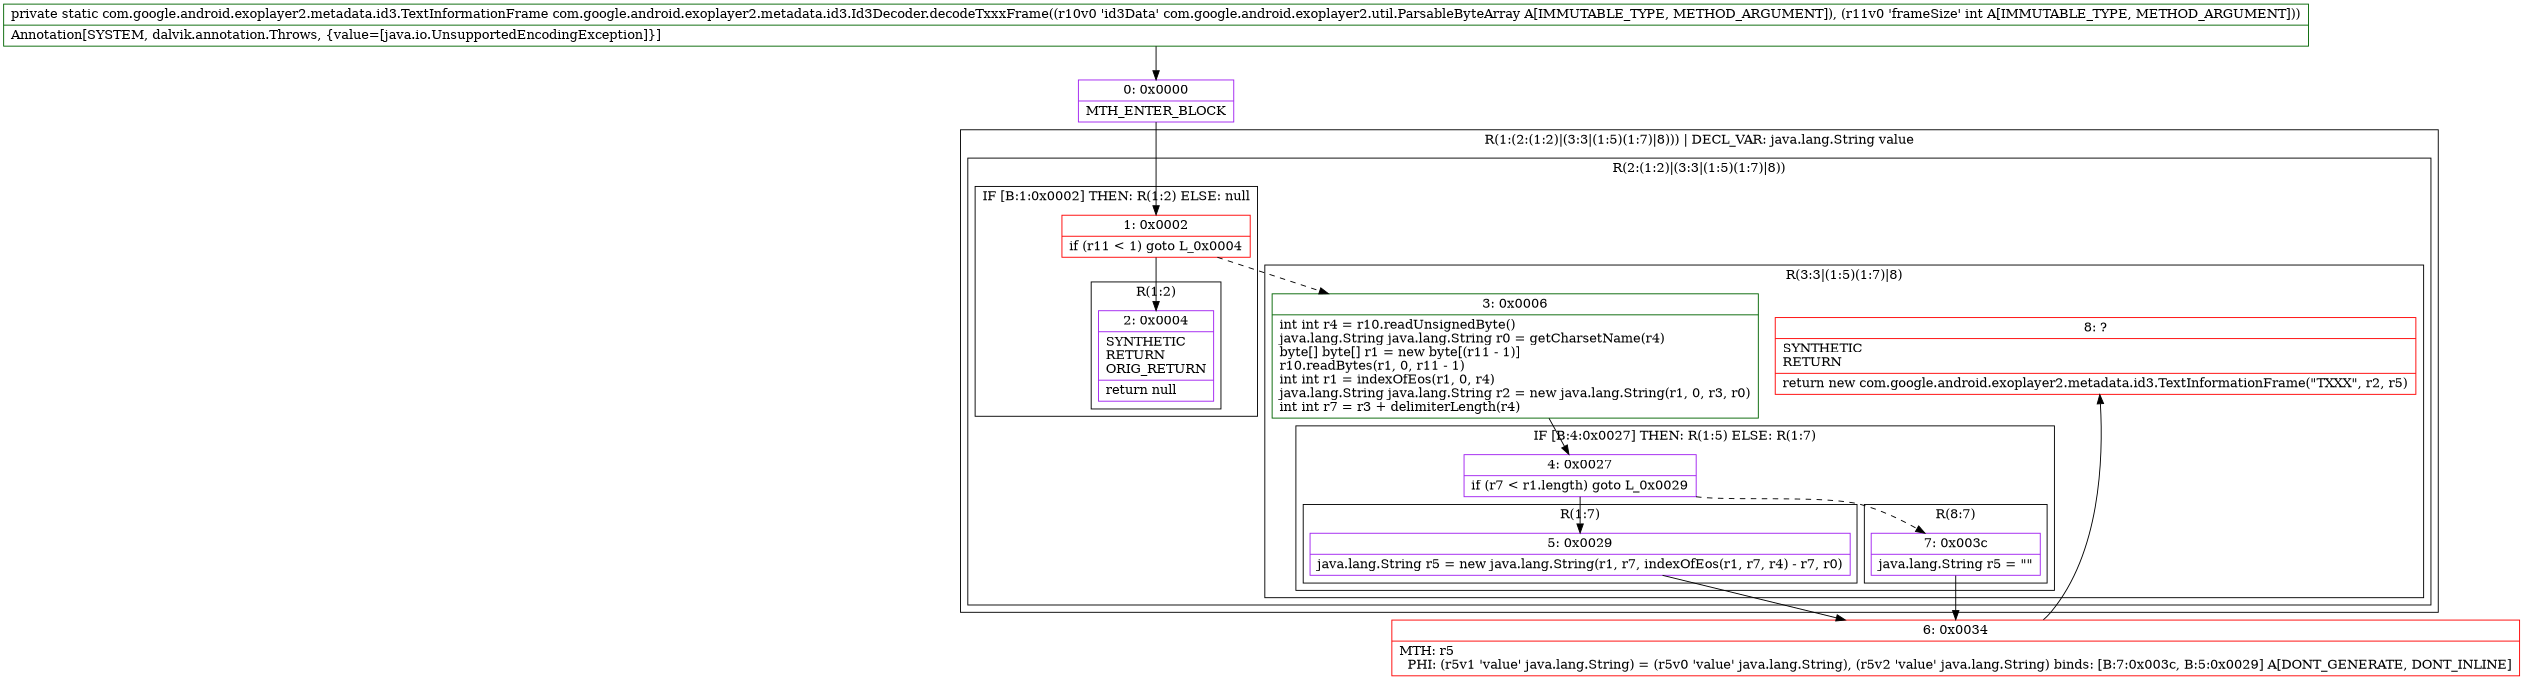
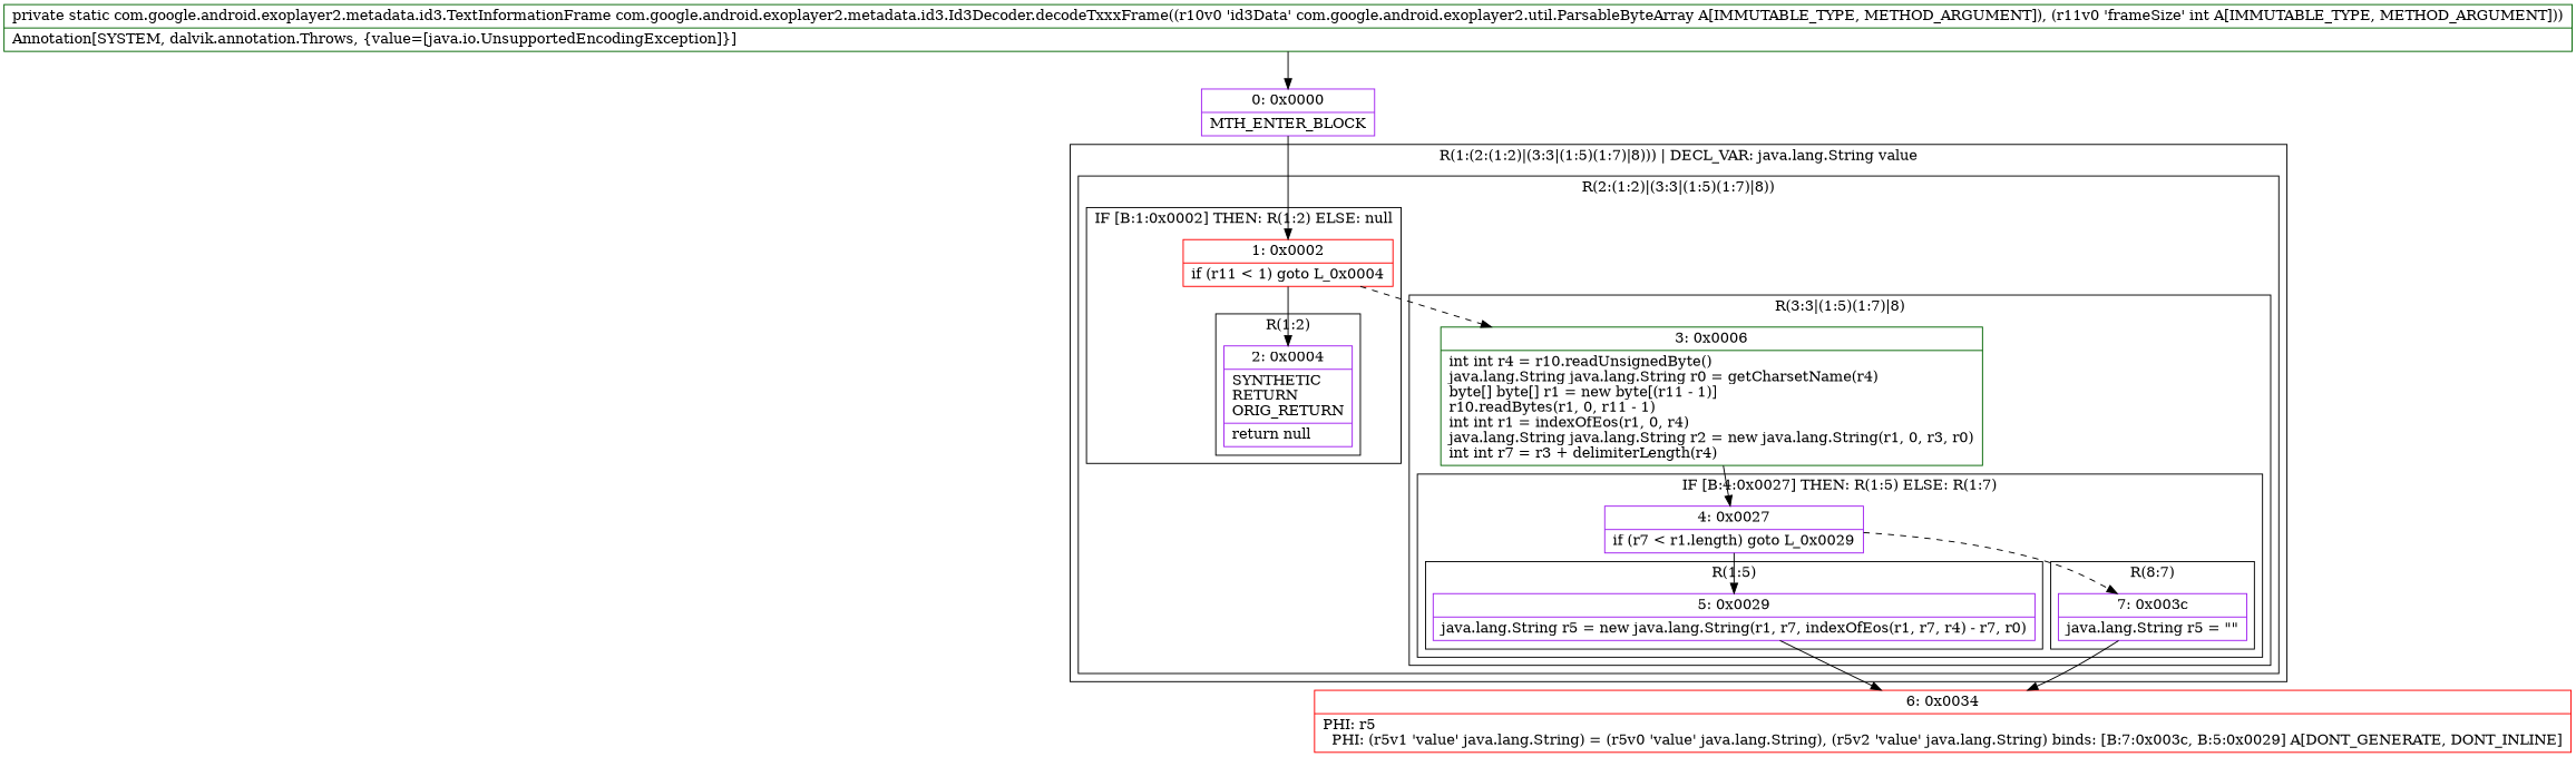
  digraph {
    node [color=purple shape=record]
    n1 [label="{2\:\ 0x0004|SYNTHETIC\lRETURN\lORIG_RETURN\l|return null\l}"]
    n2 [color=red label="{1\:\ 0x0002|if (r11 \< 1) goto L_0x0004\l}"]
    n3 [label="{5\:\ 0x0029|java.lang.String r5 = new java.lang.String(r1, r7, indexOfEos(r1, r7, r4) \- r7, r0)\l}"]
    n4 [label="{7\:\ 0x003c|java.lang.String r5 = \"\"\l}"]
    n5 [label="{4\:\ 0x0027|if (r7 \< r1.length) goto L_0x0029\l}"]
    n6 [color=darkgreen label="{3\:\ 0x0006|int int r4 = r10.readUnsignedByte()\ljava.lang.String java.lang.String r0 = getCharsetName(r4)\lbyte[] byte[] r1 = new byte[(r11 \- 1)]\lr10.readBytes(r1, 0, r11 \- 1)\lint int r1 = indexOfEos(r1, 0, r4)\ljava.lang.String java.lang.String r2 = new java.lang.String(r1, 0, r3, r0)\lint int r7 = r3 + delimiterLength(r4)\l}"]
-   n7 [color=red label="{8\:\ ?|SYNTHETIC\lRETURN\l|return new com.google.android.exoplayer2.metadata.id3.TextInformationFrame(\"TXXX\", r2, r5)\l}"]
-   n8 [color=red label="{6\:\ 0x0034|MTH: r5 \l  PHI: (r5v1 'value' java.lang.String) = (r5v0 'value' java.lang.String), (r5v2 'value' java.lang.String) binds: [B:7:0x003c, B:5:0x0029] A[DONT_GENERATE, DONT_INLINE]\l}"]
+   n8 [color=red label="{6\:\ 0x0034|PHI: r5 \l  PHI: (r5v1 'value' java.lang.String) = (r5v0 'value' java.lang.String), (r5v2 'value' java.lang.String) binds: [B:7:0x003c, B:5:0x0029] A[DONT_GENERATE, DONT_INLINE]\l}"]
    n9 [label="{0\:\ 0x0000|MTH_ENTER_BLOCK\l}"]
    n10 [color=darkgreen label="{private static com.google.android.exoplayer2.metadata.id3.TextInformationFrame com.google.android.exoplayer2.metadata.id3.Id3Decoder.decodeTxxxFrame((r10v0 'id3Data' com.google.android.exoplayer2.util.ParsableByteArray A[IMMUTABLE_TYPE, METHOD_ARGUMENT]), (r11v0 'frameSize' int A[IMMUTABLE_TYPE, METHOD_ARGUMENT]))  | Annotation[SYSTEM, dalvik.annotation.Throws, \{value=[java.io.UnsupportedEncodingException]\}]\l}"]
    subgraph cluster_1 {
      label="R(1:(2:(1:2)|(3:3|(1:5)(1:7)|8))) | DECL_VAR: java.lang.String value\l"
      subgraph cluster_2 {
        label="R(2:(1:2)|(3:3|(1:5)(1:7)|8))"
        subgraph cluster_3 {
          label="IF [B:1:0x0002] THEN: R(1:2) ELSE: null"
          n2
          subgraph cluster_4 {
            label="R(1:2)"
            n1
          }
        }
        subgraph cluster_5 {
          label="R(3:3|(1:5)(1:7)|8)"
          n6
-         n7
          subgraph cluster_6 {
            label="IF [B:4:0x0027] THEN: R(1:5) ELSE: R(1:7)"
            n5
            subgraph cluster_7 {
-             label="R(1:7)"
+             label="R(1:5)"
              n3
            }
            subgraph cluster_8 {
              label="R(8:7)"
              n4
            }
          }
        }
      }
    }
    n2 -> n1
    n2 -> n6 [style=dashed]
    n3 -> n8
    n4 -> n8
    n5 -> n3
    n5 -> n4 [style=dashed]
    n6 -> n5
-   n8 -> n7
    n9 -> n2
    n10 -> n9
  }
